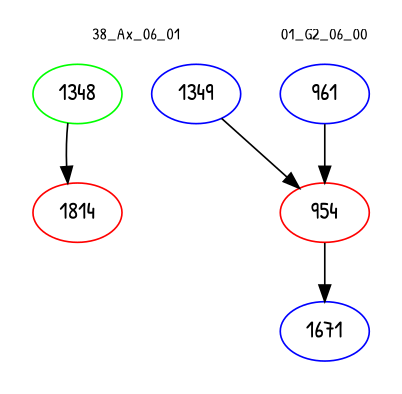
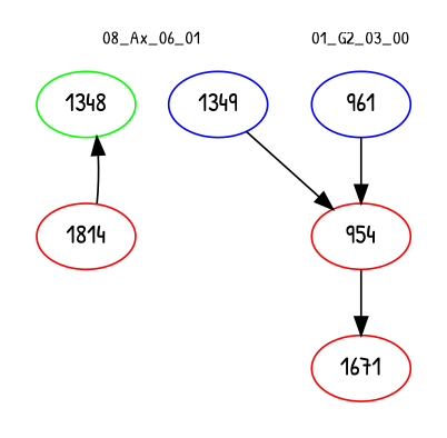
  digraph {
    fontname="Patrick Hand"
    node [color=red fontname="Patrick Hand"]
    edge [color=black fontname="Patrick Hand"]
    n1 [color=blue label=1349]
    n2 [color=green label=1348]
    n3 [label=1814]
    n4 [color=blue label=961]
    n5 [label=954]
-   n6 [color=blue label=1671]
+   n6 [label=1671]
    subgraph cluster_1 {
      color=white
      fontsize=10
-     label="38_Ax_06_01"
+     label="08_Ax_06_01"
      n1
      n2
      n3
    }
    subgraph cluster_2 {
      color=white
      fontsize=10
-     label="01_G2_06_00"
+     label="01_G2_03_00"
      n4
      n5
      n6
    }
    n1 -> n5
-   n2 -> n3
+   n3 -> n2
    n4 -> n5
    n5 -> n6
  }
